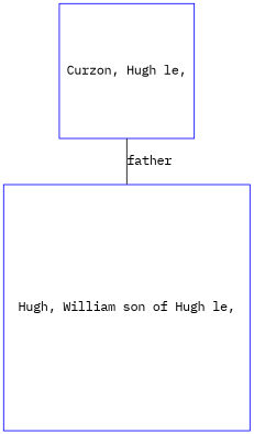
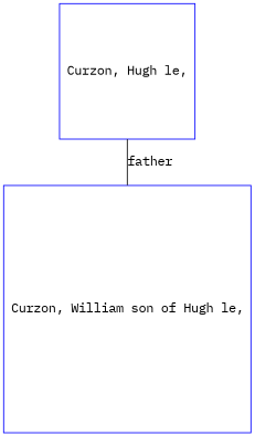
  digraph {
    fontname="IBM Plex Mono"
    node [color=blue regular=1 shape=box fontname="IBM Plex Mono"]
    n1 [label="Curzon, Hugh le,"]
-   n2 [label="Hugh, William son of Hugh le,"]
+   n2 [label="Curzon, William son of Hugh le,"]
    n1 -> n2 [arrowsize=0.0 dir=none label=father fontname="IBM Plex Mono"]
  }
